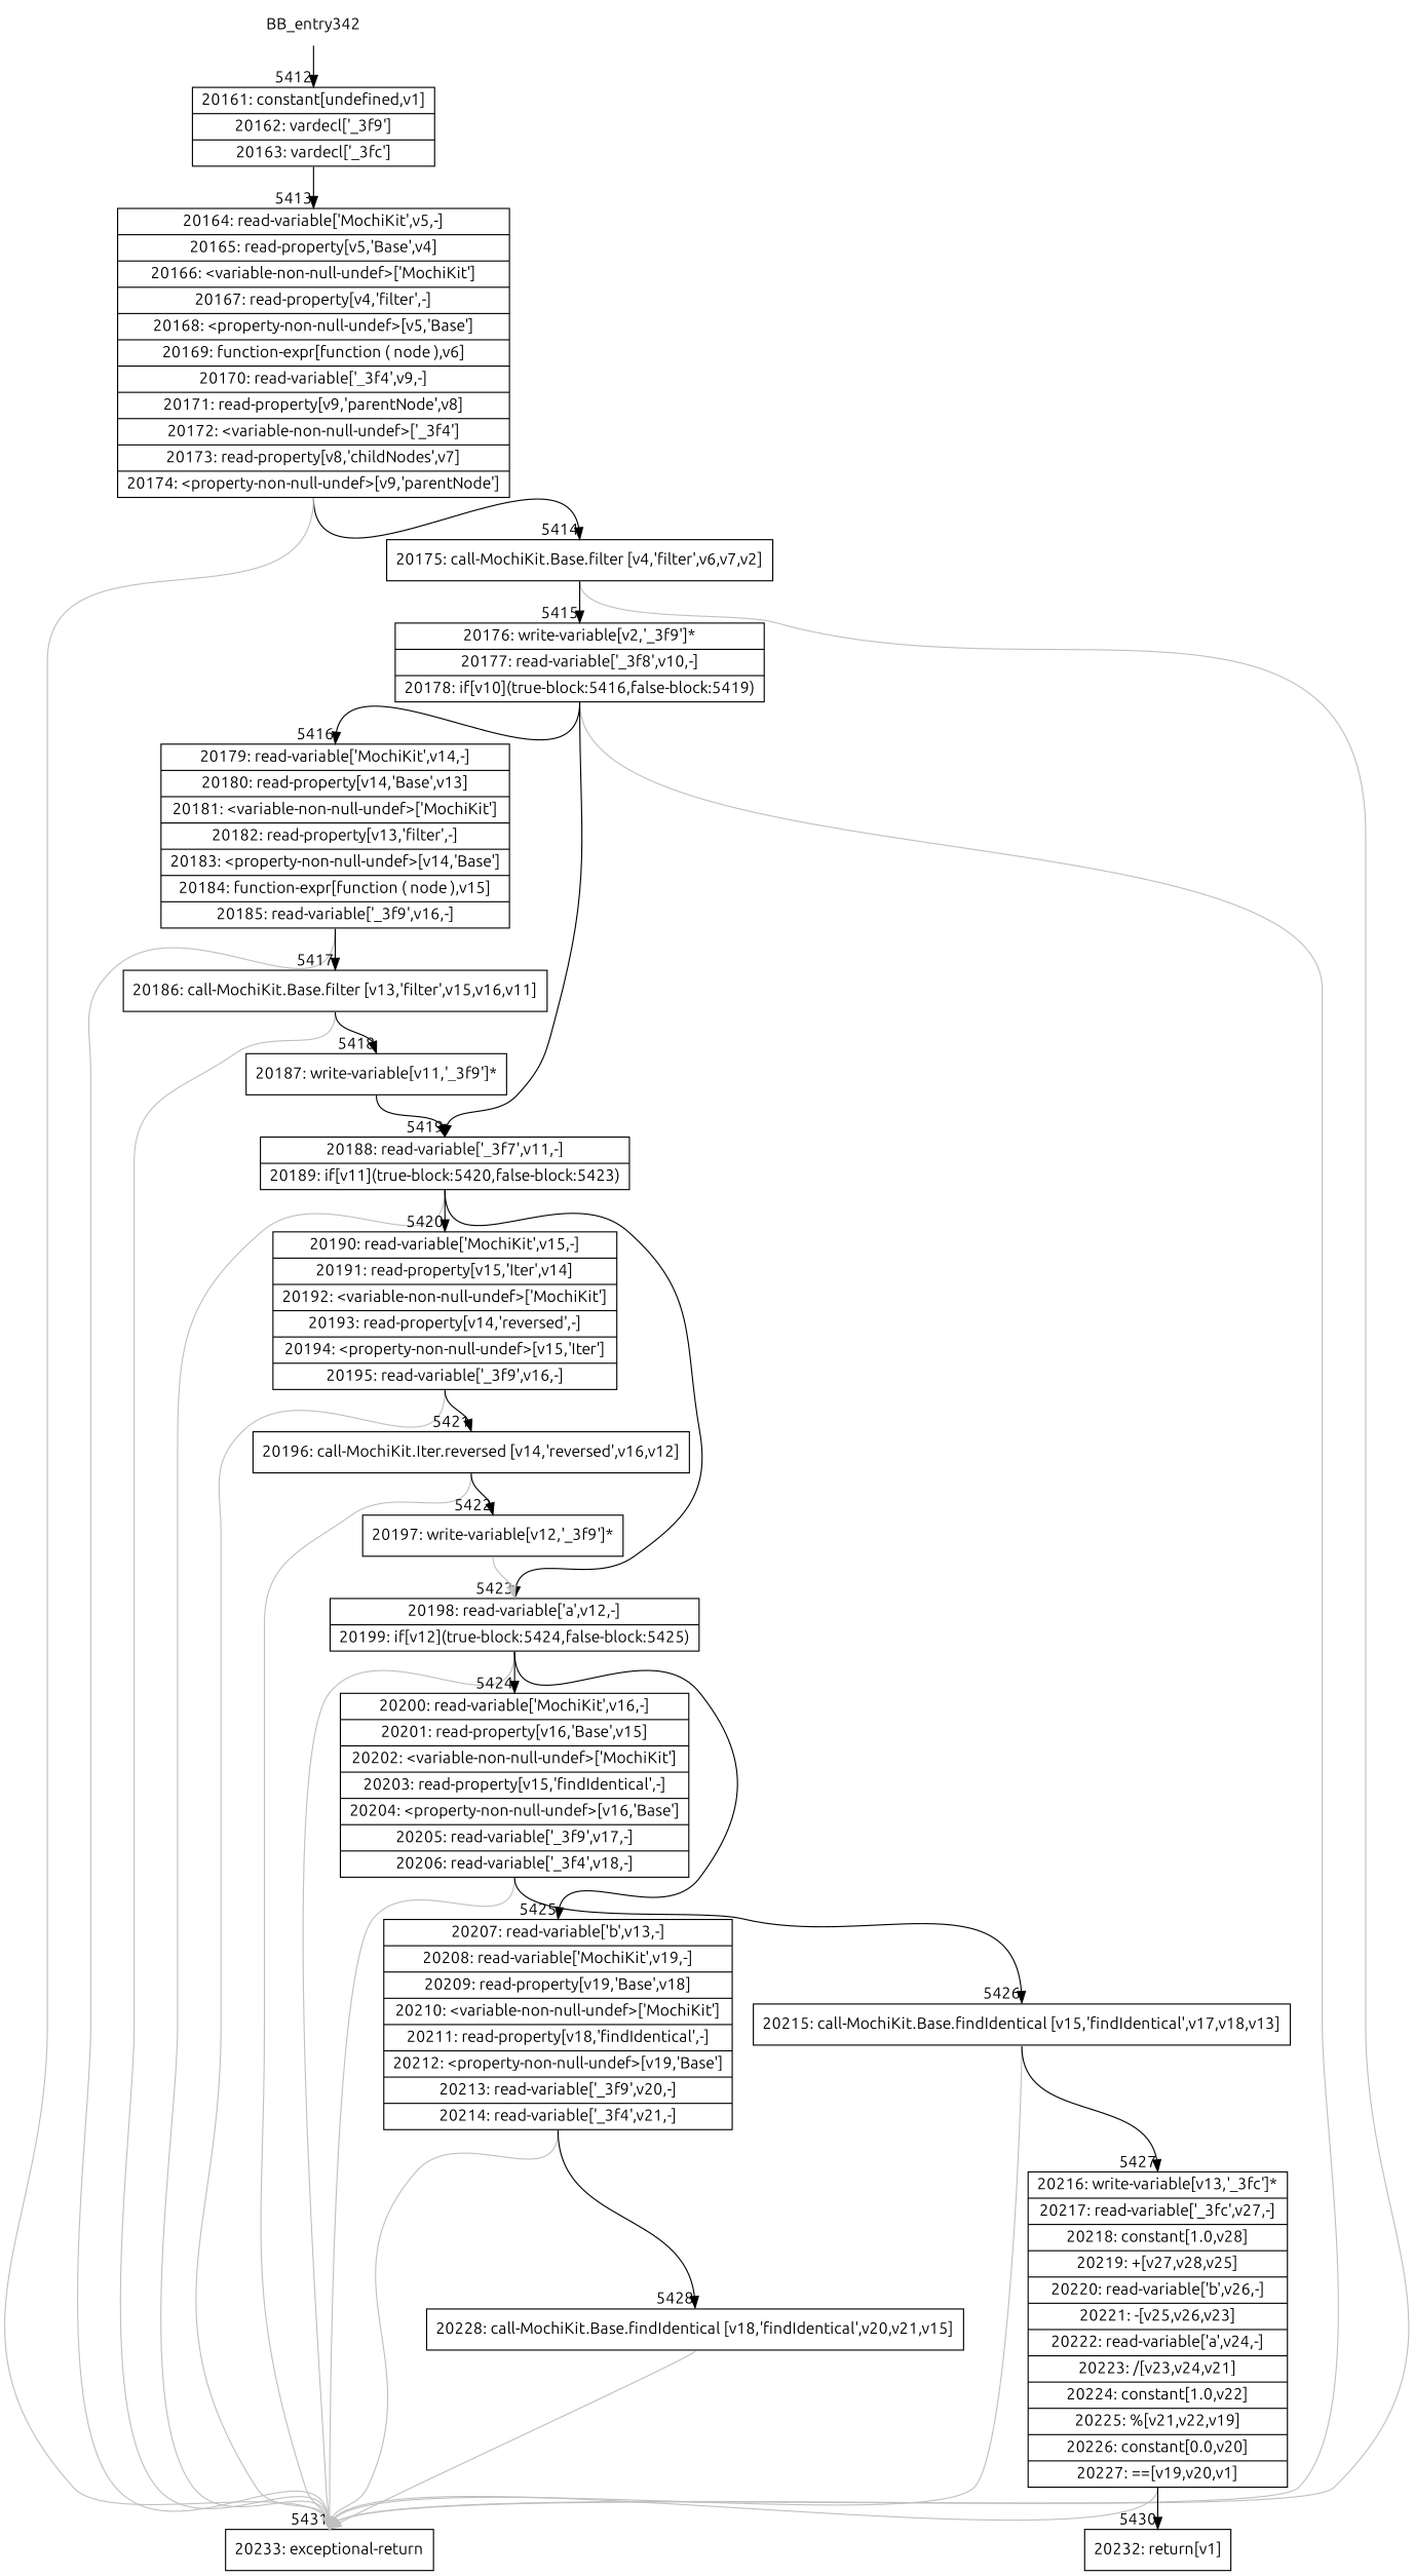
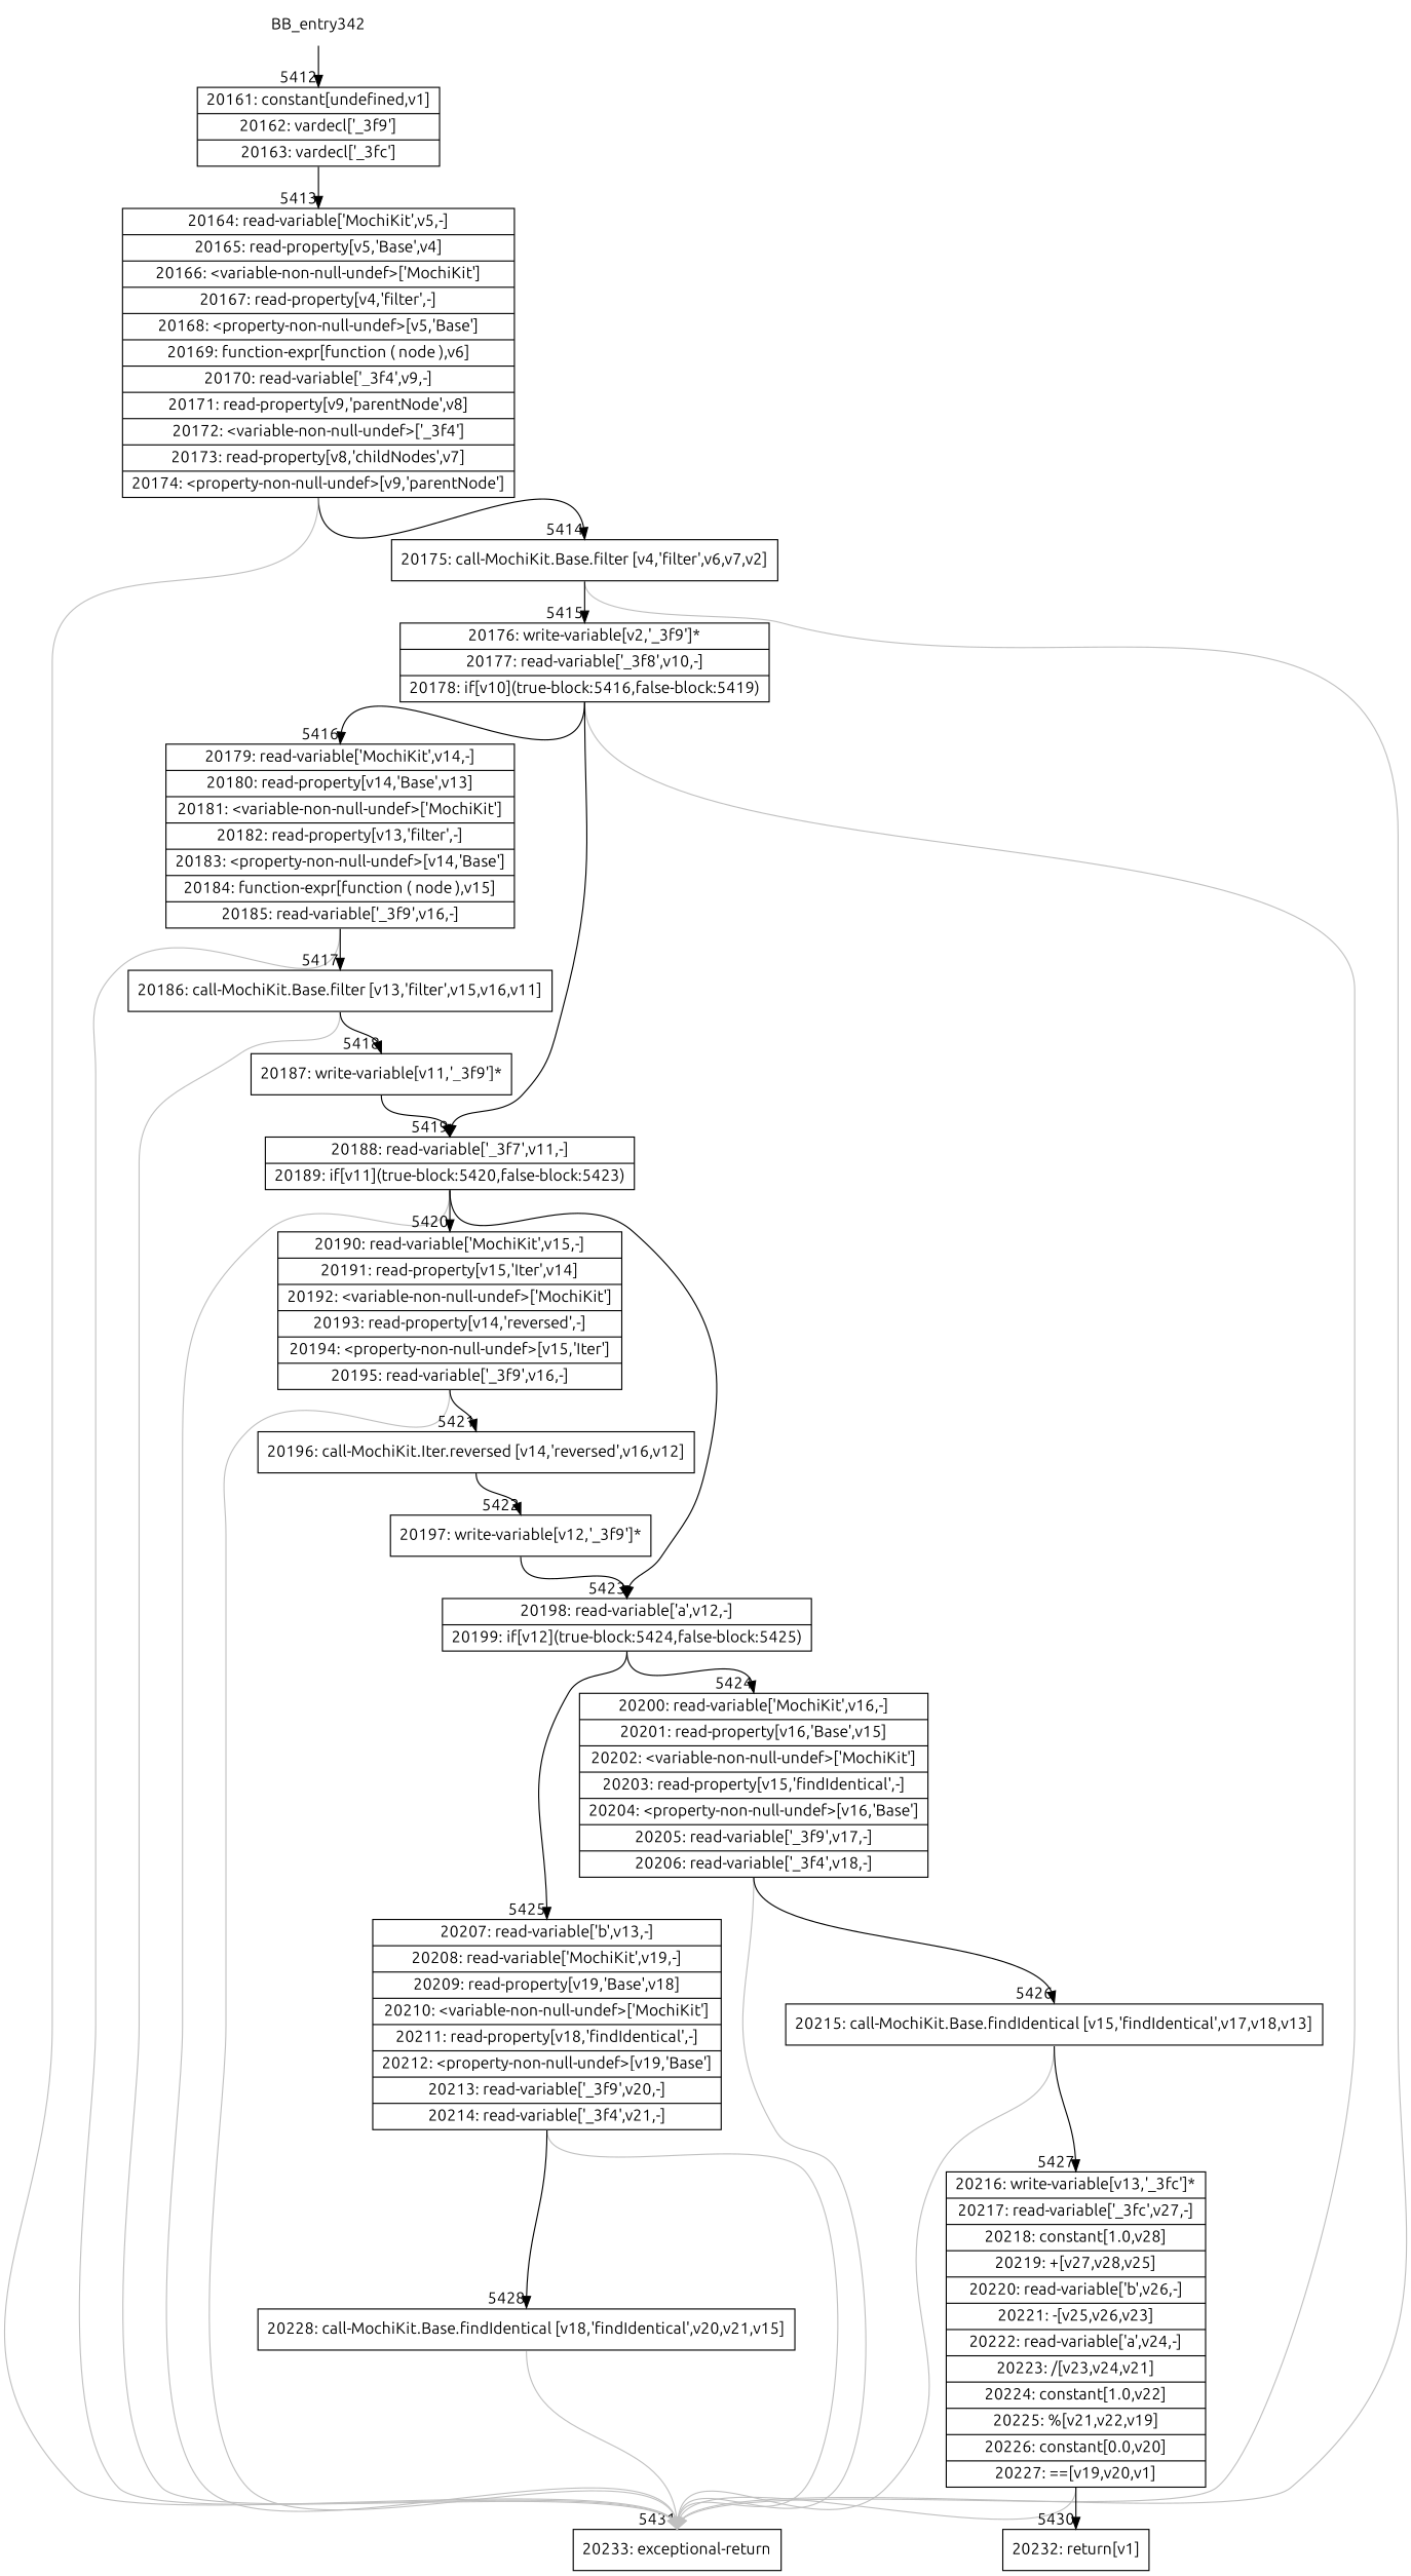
  digraph {
    fontname=Ubuntu
    rankdir=TD
    node [fontname=Ubuntu shape=record]
    edge [fontname=Ubuntu headport=n tailport=s]
    n1 [label=BB_entry342 shape=none]
    n2 [label="{20161: constant[undefined,v1]|20162: vardecl['_3f9']|20163: vardecl['_3fc']}"]
    n3 [label="{20164: read-variable['MochiKit',v5,-]|20165: read-property[v5,'Base',v4]|20166: \<variable-non-null-undef\>['MochiKit']|20167: read-property[v4,'filter',-]|20168: \<property-non-null-undef\>[v5,'Base']|20169: function-expr[function ( node ),v6]|20170: read-variable['_3f4',v9,-]|20171: read-property[v9,'parentNode',v8]|20172: \<variable-non-null-undef\>['_3f4']|20173: read-property[v8,'childNodes',v7]|20174: \<property-non-null-undef\>[v9,'parentNode']}"]
    n4 [label="{20175: call-MochiKit.Base.filter [v4,'filter',v6,v7,v2]}"]
    n5 [label="{20233: exceptional-return}"]
    n6 [label="{20176: write-variable[v2,'_3f9']*|20177: read-variable['_3f8',v10,-]|20178: if[v10](true-block:5416,false-block:5419)}"]
    n7 [label="{20179: read-variable['MochiKit',v14,-]|20180: read-property[v14,'Base',v13]|20181: \<variable-non-null-undef\>['MochiKit']|20182: read-property[v13,'filter',-]|20183: \<property-non-null-undef\>[v14,'Base']|20184: function-expr[function ( node ),v15]|20185: read-variable['_3f9',v16,-]}"]
    n8 [label="{20188: read-variable['_3f7',v11,-]|20189: if[v11](true-block:5420,false-block:5423)}"]
    n9 [label="{20186: call-MochiKit.Base.filter [v13,'filter',v15,v16,v11]}"]
    n10 [label="{20190: read-variable['MochiKit',v15,-]|20191: read-property[v15,'Iter',v14]|20192: \<variable-non-null-undef\>['MochiKit']|20193: read-property[v14,'reversed',-]|20194: \<property-non-null-undef\>[v15,'Iter']|20195: read-variable['_3f9',v16,-]}"]
    n11 [label="{20198: read-variable['a',v12,-]|20199: if[v12](true-block:5424,false-block:5425)}"]
    n12 [label="{20187: write-variable[v11,'_3f9']*}"]
    n13 [label="{20196: call-MochiKit.Iter.reversed [v14,'reversed',v16,v12]}"]
    n14 [label="{20200: read-variable['MochiKit',v16,-]|20201: read-property[v16,'Base',v15]|20202: \<variable-non-null-undef\>['MochiKit']|20203: read-property[v15,'findIdentical',-]|20204: \<property-non-null-undef\>[v16,'Base']|20205: read-variable['_3f9',v17,-]|20206: read-variable['_3f4',v18,-]}"]
    n15 [label="{20207: read-variable['b',v13,-]|20208: read-variable['MochiKit',v19,-]|20209: read-property[v19,'Base',v18]|20210: \<variable-non-null-undef\>['MochiKit']|20211: read-property[v18,'findIdentical',-]|20212: \<property-non-null-undef\>[v19,'Base']|20213: read-variable['_3f9',v20,-]|20214: read-variable['_3f4',v21,-]}"]
    n16 [label="{20197: write-variable[v12,'_3f9']*}"]
    n17 [label="{20215: call-MochiKit.Base.findIdentical [v15,'findIdentical',v17,v18,v13]}"]
    n18 [label="{20228: call-MochiKit.Base.findIdentical [v18,'findIdentical',v20,v21,v15]}"]
    n19 [label="{20216: write-variable[v13,'_3fc']*|20217: read-variable['_3fc',v27,-]|20218: constant[1.0,v28]|20219: +[v27,v28,v25]|20220: read-variable['b',v26,-]|20221: -[v25,v26,v23]|20222: read-variable['a',v24,-]|20223: /[v23,v24,v21]|20224: constant[1.0,v22]|20225: %[v21,v22,v19]|20226: constant[0.0,v20]|20227: ==[v19,v20,v1]}"]
    n20 [label="{20232: return[v1]}"]
    n1 -> n2 [headlabel="    5412"]
    n2 -> n3 [headlabel="      5413"]
    n3 -> n4 [headlabel="      5414"]
    n3 -> n5 [color=gray headlabel="      5431"]
    n4 -> n5 [color=gray]
    n4 -> n6 [headlabel="      5415"]
    n6 -> n5 [color=gray]
    n6 -> n7 [headlabel="      5416"]
    n6 -> n8 [headlabel="      5419"]
    n7 -> n5 [color=gray]
    n7 -> n9 [headlabel="      5417"]
    n8 -> n5 [color=gray]
    n8 -> n10 [headlabel="      5420"]
    n8 -> n11 [headlabel="      5423"]
    n9 -> n5 [color=gray]
    n9 -> n12 [headlabel="      5418"]
    n10 -> n5 [color=gray]
    n10 -> n13 [headlabel="      5421"]
-   n11 -> n5 [color=gray]
    n11 -> n14 [headlabel="      5424"]
    n11 -> n15 [headlabel="      5425"]
    n12 -> n8
-   n13 -> n5 [color=gray]
    n13 -> n16 [headlabel="      5422"]
    n14 -> n5 [color=gray]
    n14 -> n17 [headlabel="      5426"]
    n15 -> n5 [color=gray]
    n15 -> n18 [headlabel="      5428"]
-   n16 -> n11 [color=gray]
+   n16 -> n11
    n17 -> n5 [color=gray]
    n17 -> n19 [headlabel="      5427"]
    n18 -> n5 [color=gray]
    n19 -> n5 [color=gray]
    n19 -> n20 [headlabel="      5430"]
  }
